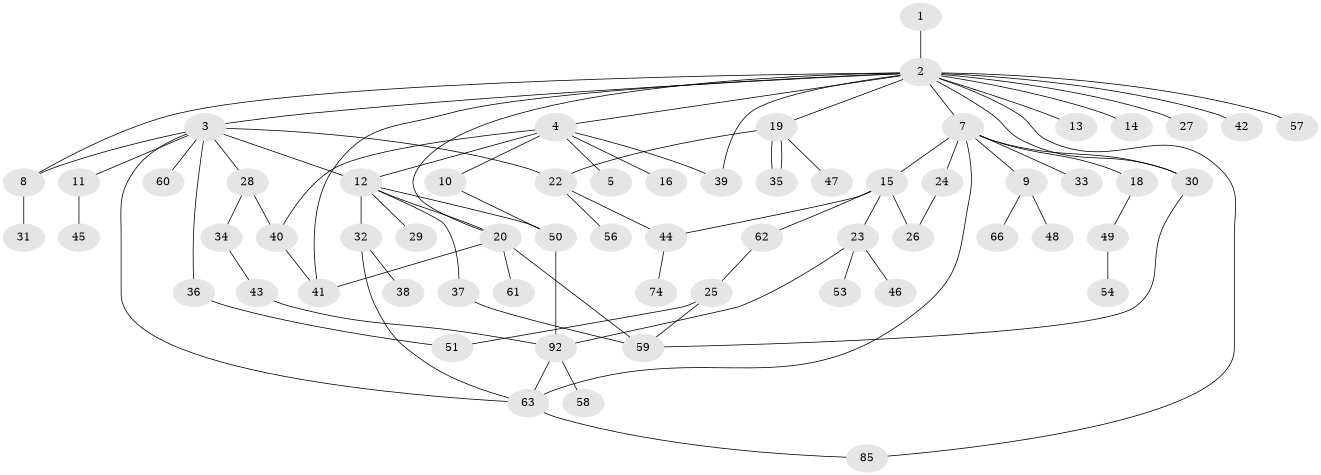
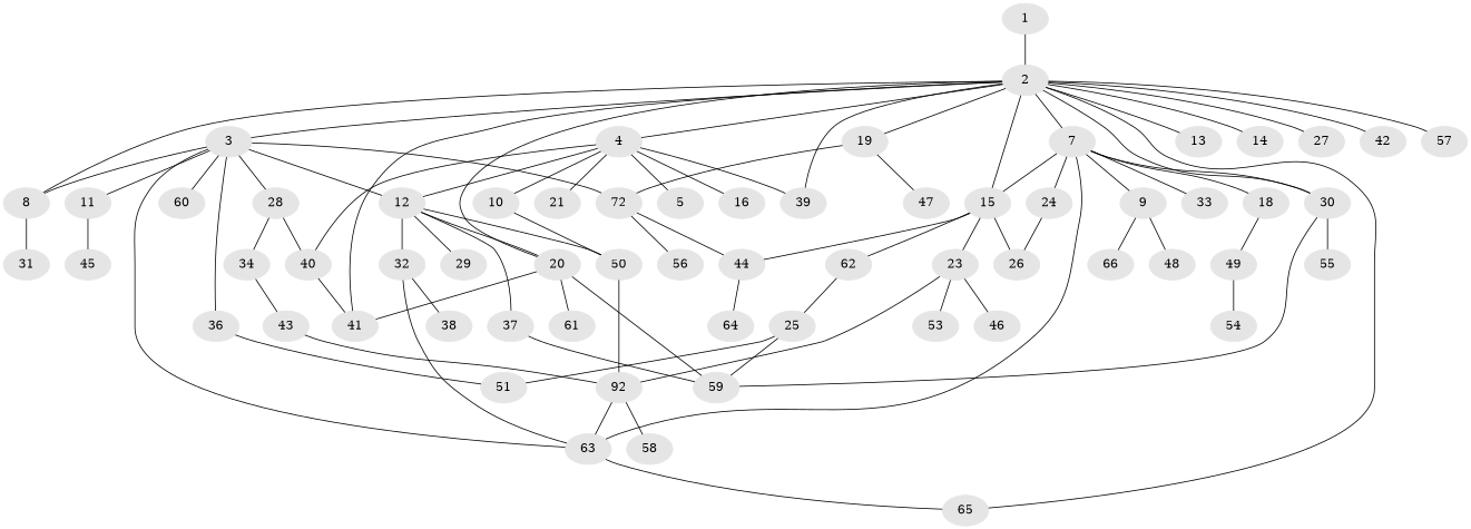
  graph {
    node [color=gray90 style=filled]
    1
    2
    3
    4
    7
    8
    13
    14
    15
    19
    20
    27
    30
    39
    41
    42
    57
-   65 [label=85]
+   65
    11
    12
-   22
+   22 [label=72]
    28
    36
    60
    63
    5
    10
    16
+   21
    40
    9
    18
    24
    33
    31
    23
    26
    44
    62
-   35
    47
    59
    61
+   55
    45
    50
    29
    32
    37
    56
    34
    51
    48
    66
    49
    n56 [label=92]
    38
    46
    53
-   64 [label=74]
+   64
    25
    54
    58
    43
    1 -- 2
    2 -- 3
    2 -- 4
    2 -- 7
    2 -- 8
    2 -- 13
    2 -- 14
+   2 -- 15
    2 -- 19
    2 -- 20
    2 -- 27
    2 -- 30
    2 -- 39
    2 -- 41
    2 -- 42
    2 -- 57
    2 -- 65
    3 -- 8
    3 -- 11
    3 -- 12
    3 -- 22
    3 -- 28
    3 -- 36
    3 -- 60
    3 -- 63
    4 -- 39
    4 -- 12
    4 -- 5
    4 -- 10
    4 -- 16
+   4 -- 21
    4 -- 40
    7 -- 15
    7 -- 30
    7 -- 63
    7 -- 9
    7 -- 18
    7 -- 24
    7 -- 33
    8 -- 31
    15 -- 23
    15 -- 26
    15 -- 44
    15 -- 62
    19 -- 22
-   19 -- 35
-   19 -- 35
    19 -- 47
    20 -- 41
    20 -- 59
    20 -- 61
    30 -- 59
+   30 -- 55
    11 -- 45
    12 -- 20
    12 -- 50
    12 -- 29
    12 -- 32
    12 -- 37
    22 -- 44
    22 -- 56
    28 -- 40
    28 -- 34
    36 -- 51
    63 -- 65
    10 -- 50
    40 -- 41
    9 -- 48
    9 -- 66
    18 -- 49
    24 -- 26
    23 -- n56
    23 -- 46
    23 -- 53
    44 -- 64
    62 -- 25
    50 -- n56
    32 -- 63
    32 -- 38
    37 -- 59
    34 -- 43
    49 -- 54
    n56 -- 63
    n56 -- 58
    25 -- 59
    25 -- 51
    43 -- n56
  }
